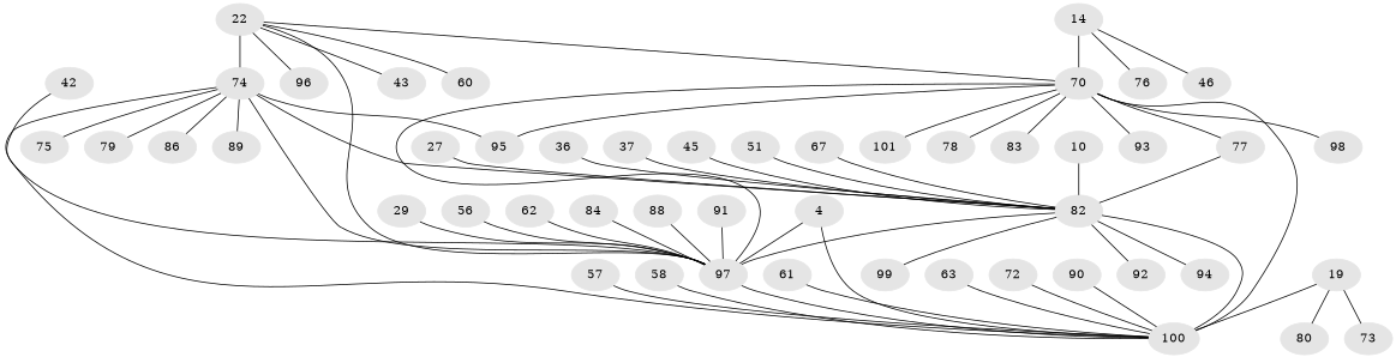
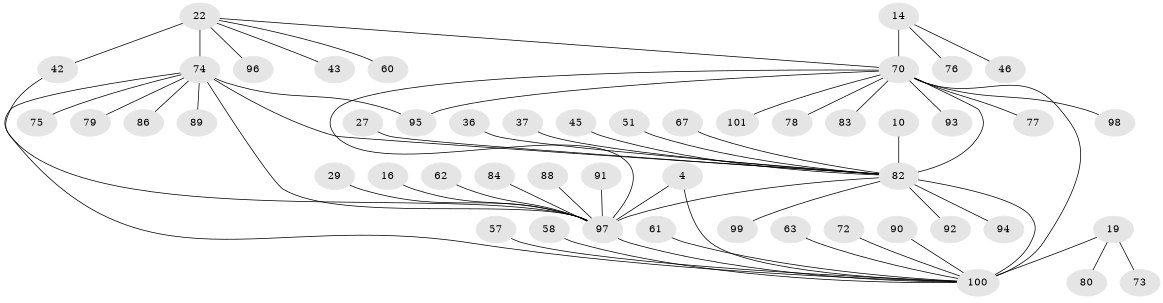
  graph {
    node [color=gray90 style=filled]
    4 [super="+2"]
    97 [super="+32+38+87"]
    100 [super="+20+31+50+55"]
    10 [super="+9"]
    82 [super="+64+7+8"]
    92
    94 [super="+85"]
    99
    14 [super="+11"]
    46
    70 [super="+15+28+34+48+52+59"]
    76
    77 [super="+41"]
    78
    83
    93 [super="+66"]
    95 [super="+44"]
    98 [super="+62"]
    101 [super="+81"]
    19 [super="+16"]
    73
    80
    22 [super="+21"]
    43
    60
    74 [super="+68"]
    96
    75
    79
    86
    89
    27
    29
    36
    37
    42
    45
    51
-   56
+   56 [label=16]
    57
    58
    61
    63
    67
    n45 [label=62 super="+35"]
    72 [super="+53"]
    84
    88
    90
    91
    4 -- 97 [weight=6]
    4 -- 100
    97 -- 100
    10 -- 82 [weight=6]
    82 -- 97 [weight=3]
    82 -- 100 [weight=2]
    82 -- 92
    82 -- 94
    82 -- 99
    14 -- 46
    14 -- 70 [weight=6]
    14 -- 76
    70 -- 97
    70 -- 100
-   77 -- 82 [weight=2]
+   70 -- 82 [weight=2]
    70 -- 77
    70 -- 78
    70 -- 83
    70 -- 93
    70 -- 95
    70 -- 98
    70 -- 101
    19 -- 100 [weight=6]
    19 -- 73
    19 -- 80
-   22 -- 97
+   22 -- 42
    22 -- 70
    22 -- 43
    22 -- 60
    22 -- 74 [weight=6]
    22 -- 96
    74 -- 97
    74 -- 100
    74 -- 82
    74 -- 95
    74 -- 75
    74 -- 79
    74 -- 86
    74 -- 89
    27 -- 82
    29 -- 97
    36 -- 82
    37 -- 82
    42 -- 97
    45 -- 82
    51 -- 82
    56 -- 97
    57 -- 100
    58 -- 100
    61 -- 100
    63 -- 100
    67 -- 82
    n45 -- 97
    72 -- 100
    84 -- 97
    88 -- 97
    90 -- 100
    91 -- 97
  }
